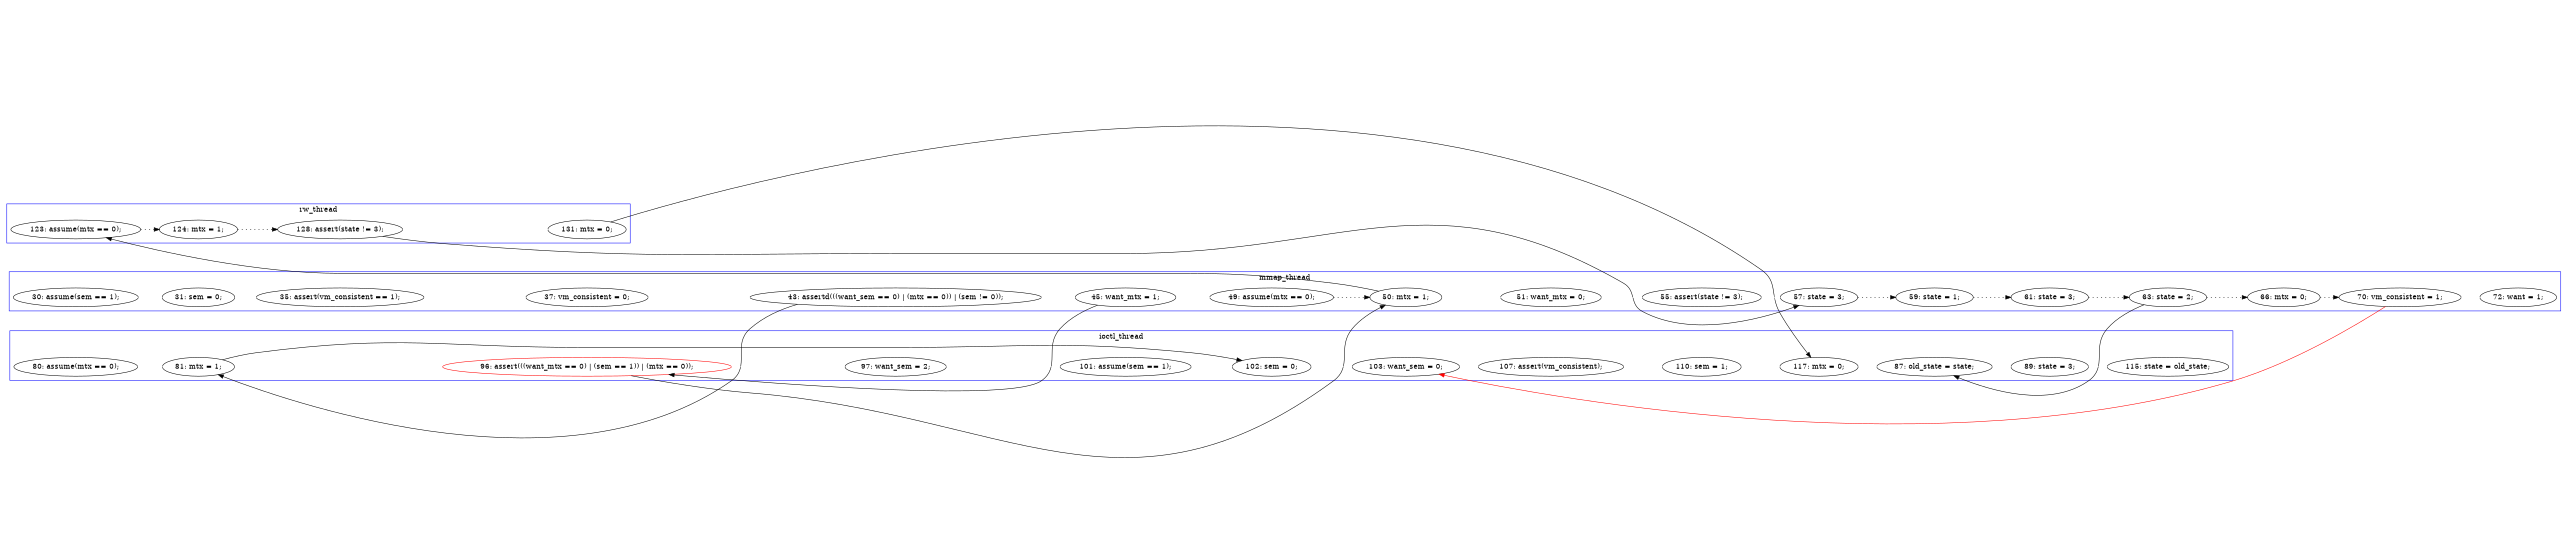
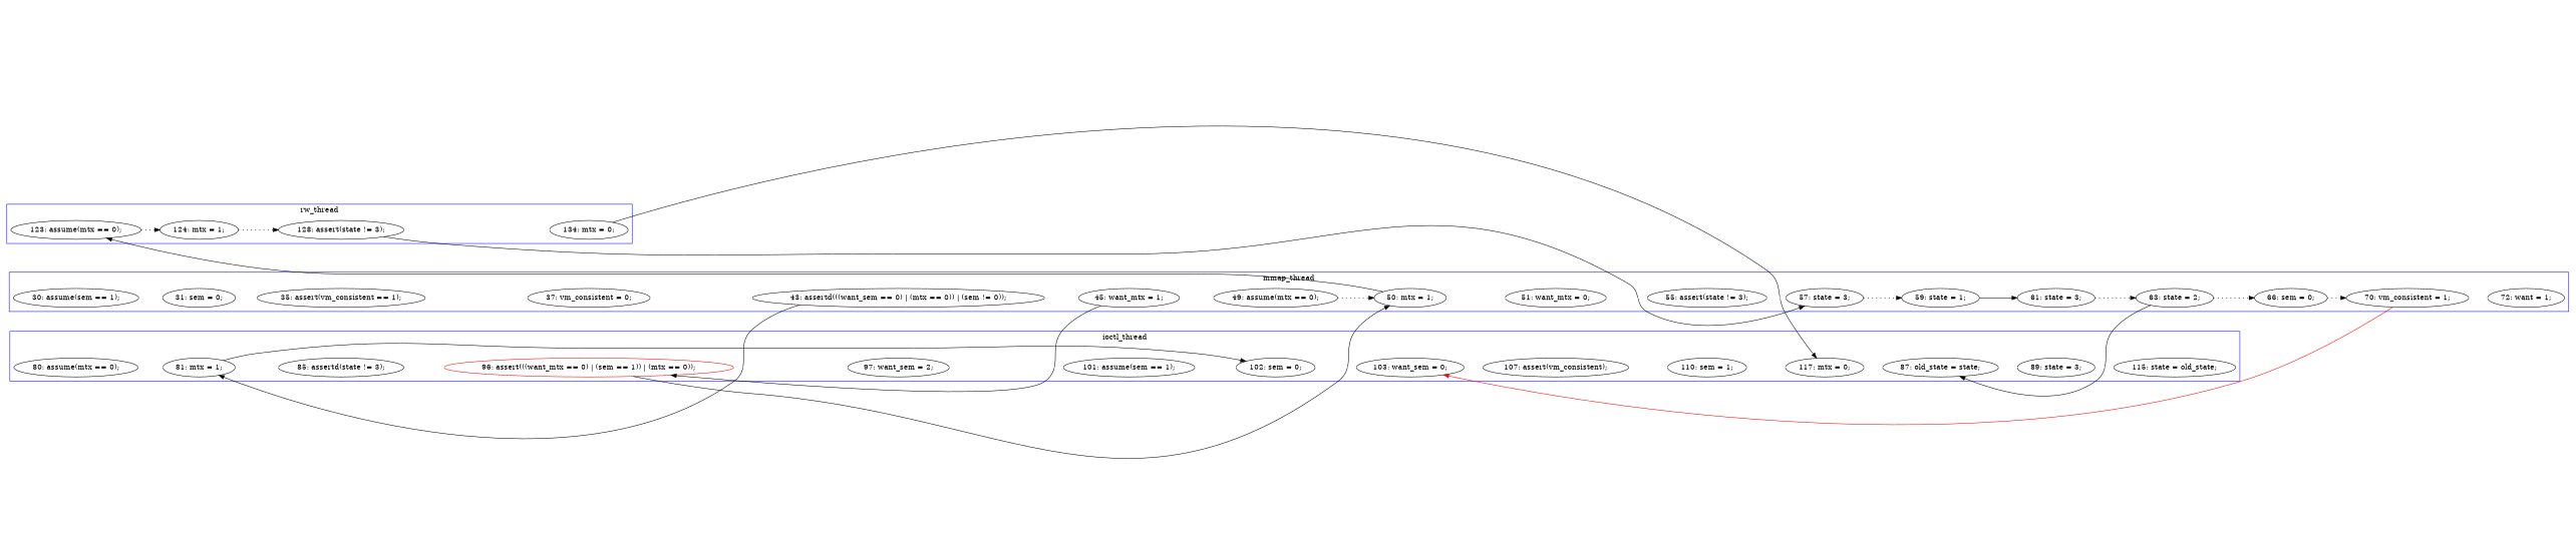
  digraph {
    rankdir=LR
    edge [color=white style=solid]
    n1 [label="124: mtx = 1;"]
    n2 [label="128: assert(state != 3);"]
    n3 [label="123: assume(mtx == 0);"]
-   n4 [label="131: mtx = 0;"]
+   n4 [label="134: mtx = 0;"]
    n5 [label="63: state = 2;"]
-   n6 [label="66: mtx = 0;"]
+   n6 [label="66: sem = 0;"]
    n7 [label="30: assume(sem == 1);"]
    n8 [label="31: sem = 0;"]
    n9 [label="50: mtx = 1;"]
    n10 [label="49: assume(mtx == 0);"]
    n11 [label="57: state = 3;"]
    n12 [label="51: want_mtx = 0;"]
    n13 [label="45: want_mtx = 1;"]
    n14 [label="70: vm_consistent = 1;"]
    n15 [label="35: assert(vm_consistent == 1);"]
    n16 [label="37: vm_consistent = 0;"]
    n17 [label="55: assert(state != 3);"]
    n18 [label="43: assertd(((want_sem == 0) | (mtx == 0)) | (sem != 0));"]
    n19 [label="72: want = 1;"]
    n20 [label="59: state = 1;"]
    n21 [label="61: state = 3;"]
+   n22 [label="85: assertd(state != 3);"]
    n23 [color=red label="96: assert(((want_mtx == 0) | (sem == 1)) | (mtx == 0));"]
    n24 [label="81: mtx = 1;"]
    n25 [label="80: assume(mtx == 0);"]
    n26 [label="117: mtx = 0;"]
    n27 [label="101: assume(sem == 1);"]
    n28 [label="102: sem = 0;"]
    n29 [label="87: old_state = state;"]
    n30 [label="103: want_sem = 0;"]
    n31 [label="89: state = 3;"]
    n32 [label="107: assert(vm_consistent);"]
    n33 [label="110: sem = 1;"]
    n34 [label="97: want_sem = 2;"]
    n35 [label="115: state = old_state;"]
    subgraph cluster_1 {
      color=blue
      label=rw_thread
      n1
      n2
      n3
      n4
    }
    subgraph cluster_2 {
      color=blue
      label=mmap_thread
      n5
      n6
      n7
      n8
      n9
      n10
      n11
      n12
      n13
      n14
      n15
      n16
      n17
      n18
      n19
      n20
      n21
    }
    subgraph cluster_3 {
      color=blue
      label=ioctl_thread
+     n22
      n23
      n24
      n25
      n26
      n27
      n28
      n29
      n30
      n31
      n32
      n33
      n34
      n35
    }
    n1 -> n2 [color=black style=dotted]
    n2 -> n4
    n2 -> n11 [color=black constraint=false]
    n3 -> n1 [color=black style=dotted]
    n4 -> n26 [color=black constraint=false]
    n5 -> n6 [color=black style=dotted]
    n5 -> n29 [color=black constraint=false]
    n6 -> n14 [color=black style=dotted]
    n7 -> n8
    n8 -> n15
    n9 -> n3 [color=black constraint=false]
    n9 -> n12
    n10 -> n9 [color=black style=dotted]
    n11 -> n20 [color=black style=dotted]
    n12 -> n17
    n13 -> n10
    n13 -> n23 [color=black constraint=false]
    n14 -> n19
    n14 -> n30 [color=red constraint=false]
    n15 -> n16
    n16 -> n18
    n17 -> n11
    n18 -> n13
    n18 -> n24 [color=black constraint=false]
-   n20 -> n21 [color=black style=dotted]
+   n20 -> n21 [color=black]
    n21 -> n5 [color=black style=dotted]
+   n22 -> n23
    n23 -> n9 [color=black constraint=false]
    n23 -> n34
+   n24 -> n22
    n24 -> n28 [color=black constraint=false]
    n25 -> n24
    n26 -> n29
    n27 -> n28
    n28 -> n30
    n29 -> n31
    n30 -> n32
    n31 -> n35
    n32 -> n33
    n33 -> n26
    n34 -> n27
  }
